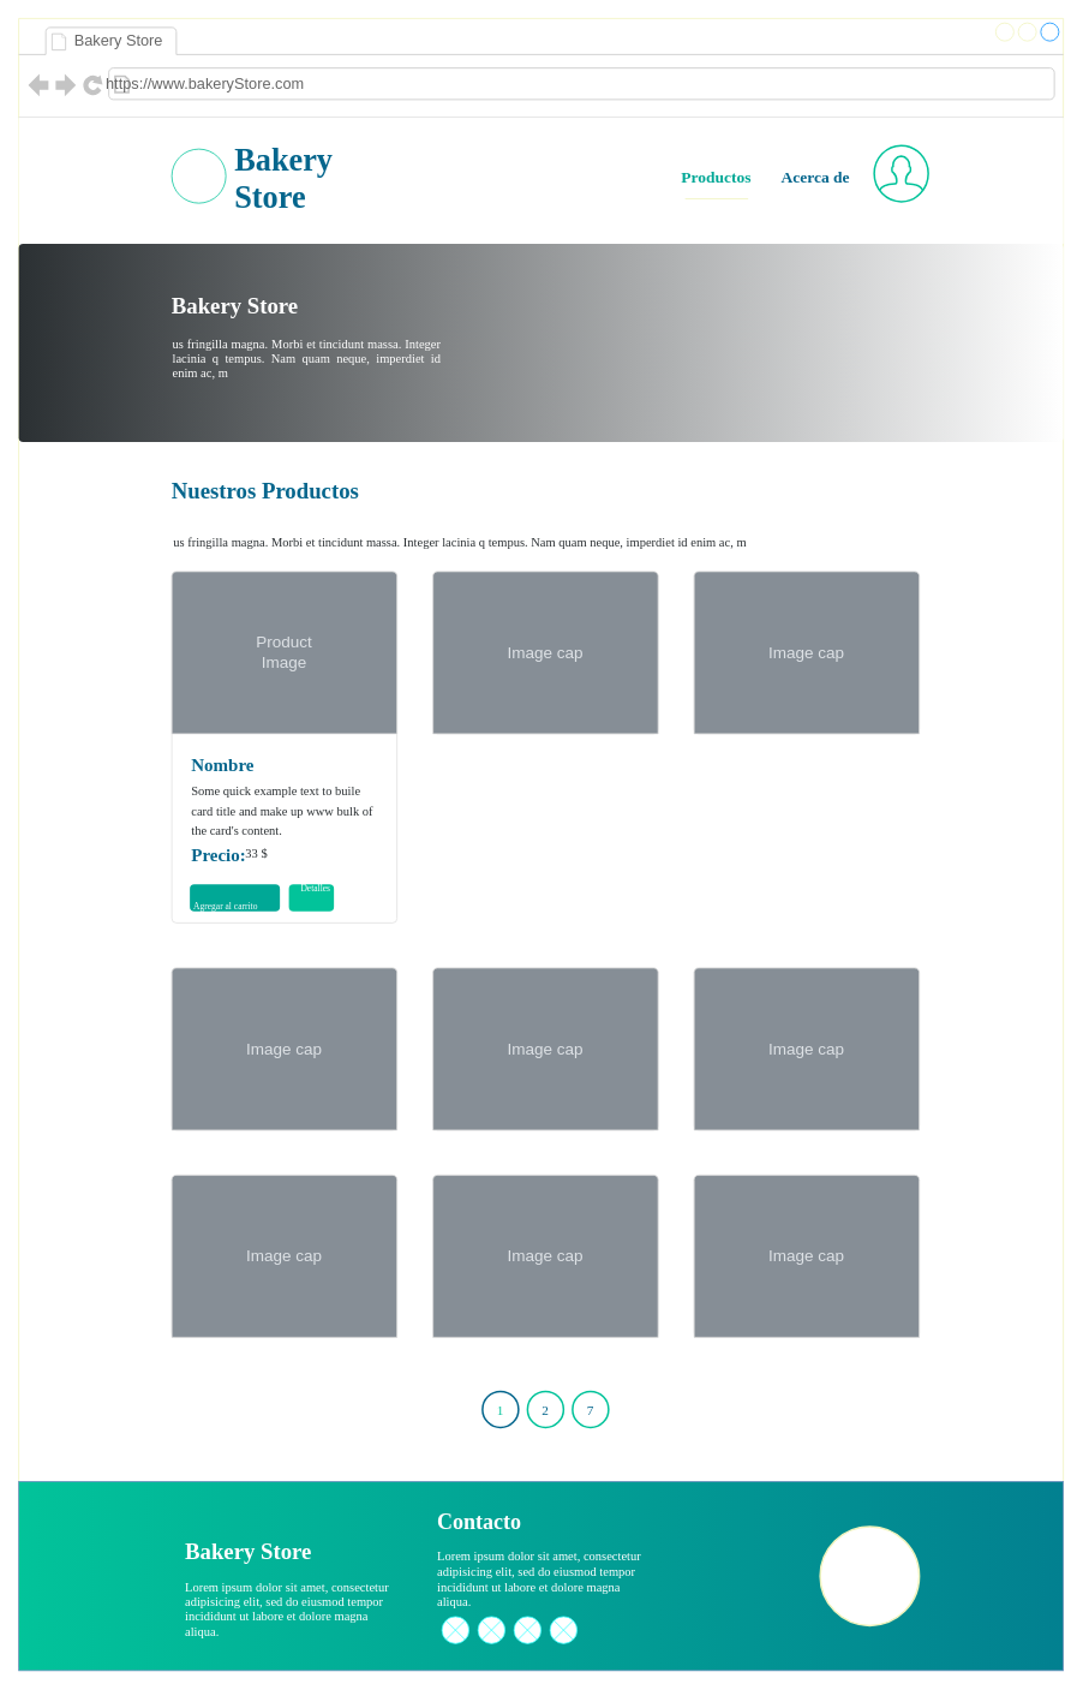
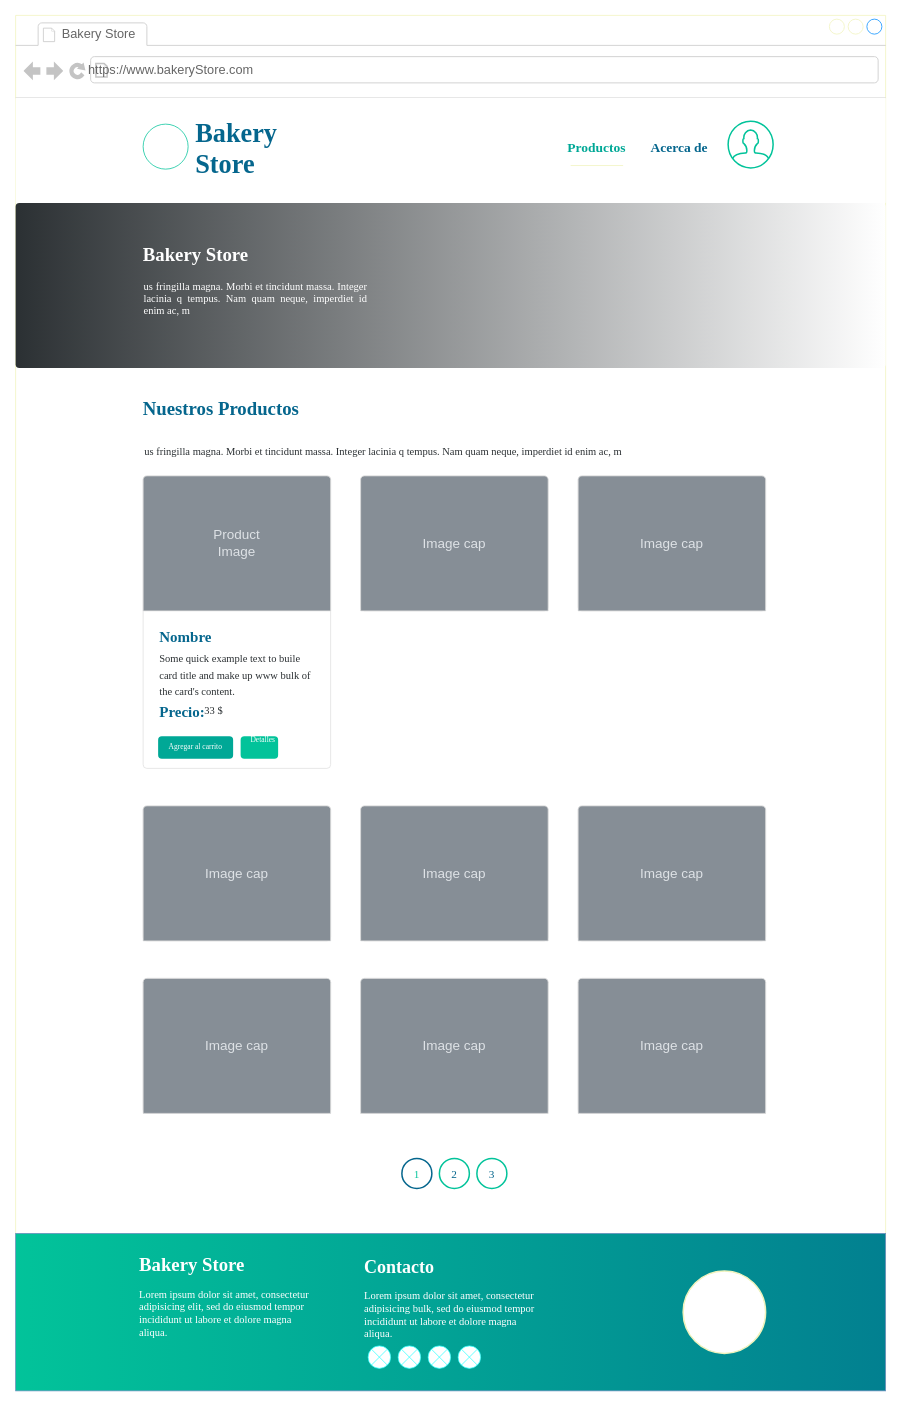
  <mxCell id="0" />
  <mxCell id="1" parent="0" />
  <mxCell id="2" value="" style="strokeWidth=1;shadow=0;dashed=0;align=center;html=1;shape=mxgraph.mockup.containers.browserWindow;rSize=0;strokeColor2=#008cff;strokeColor3=#c4c4c4;mainText=,;recursiveResize=0;strokeColor=#F0F3BD;" parent="1" vertex="1"><mxGeometry x="20" y="20" width="1160" height="1830" as="geometry" /></mxCell>
  <mxCell id="3" value="Bakery Store" style="strokeWidth=1;shadow=0;dashed=0;align=center;html=1;shape=mxgraph.mockup.containers.anchor;fontSize=17;fontColor=#666666;align=left;" parent="2" vertex="1"><mxGeometry x="60" y="12" width="110" height="26" as="geometry" /></mxCell>
  <mxCell id="4" value="https://www.bakeryStore.com" style="strokeWidth=1;shadow=0;dashed=0;align=center;html=1;shape=mxgraph.mockup.containers.anchor;rSize=0;fontSize=17;fontColor=#666666;align=left;" parent="2" vertex="1"><mxGeometry x="95" y="60" width="250" height="26" as="geometry" /></mxCell>
  <mxCell id="5" value="" style="html=1;shadow=0;dashed=0;fontSize=16;align=left;spacing=15;labelBackgroundColor=#2DB0A7;fillColor=#FFFFFF;strokeColor=none;fontColor=#ffffff;gradientColor=none;gradientDirection=north;" parent="2" vertex="1"><mxGeometry y="110" width="1160" height="140" as="geometry" /></mxCell>
  <mxCell id="6" value="Productos" style="fillColor=none;strokeColor=none;fontSize=18;fontColor=#00A896;align=center;fontFamily=Raleway;FType=g;fontStyle=1;labelBorderColor=none;shadow=0;rounded=0;" parent="5" vertex="1"><mxGeometry width="110" height="40" relative="1" as="geometry"><mxPoint x="720" y="45" as="offset" /></mxGeometry></mxCell>
  <mxCell id="7" value="Bakery&#10;Store" style="fillColor=none;strokeColor=none;fontSize=35;fontColor=#05668D;align=left;fontStyle=1;fontFamily=Dancing Script;FType=g;verticalAlign=top;spacing=0;" parent="5" vertex="1"><mxGeometry width="90" height="90" relative="1" as="geometry"><mxPoint x="240" y="20" as="offset" /></mxGeometry></mxCell>
  <mxCell id="8" value="" style="ellipse;whiteSpace=wrap;html=1;aspect=fixed;labelBackgroundColor=#2DB0A7;fontSize=30;align=left;strokeColor=#02C39A;" parent="5" vertex="1"><mxGeometry x="170" y="35" width="60" height="60" as="geometry" /></mxCell>
  <mxCell id="9" value="Acerca de" style="fillColor=none;strokeColor=none;fontSize=18;fontColor=#05668D;align=center;fontFamily=Raleway;FType=g;fontStyle=1" parent="5" vertex="1"><mxGeometry width="110" height="40" relative="1" as="geometry"><mxPoint x="830" y="45" as="offset" /></mxGeometry></mxCell>
  <mxCell id="10" value="" style="html=1;verticalLabelPosition=bottom;align=center;labelBackgroundColor=#ffffff;verticalAlign=top;strokeWidth=2;shadow=0;dashed=0;shape=mxgraph.ios7.icons.user;fontSize=18;strokeColor=#02C39A;" parent="5" vertex="1"><mxGeometry x="950" y="31.12" width="60" height="62.22" as="geometry" /></mxCell>
  <mxCell id="11" value="" style="endArrow=none;html=1;fontSize=18;fontColor=#6F6D4E;strokeColor=#F0F3BD;" parent="5" edge="1"><mxGeometry width="50" height="50" relative="1" as="geometry"><mxPoint x="740" y="90.222" as="sourcePoint" /><mxPoint x="810" y="90.222" as="targetPoint" /></mxGeometry></mxCell>
  <mxCell id="12" value="" style="html=1;shadow=0;dashed=0;shape=mxgraph.bootstrap.rrect;rSize=5;strokeColor=none;html=1;whiteSpace=wrap;fillColor=#2B3033;align=left;spacing=15;fontSize=14;verticalAlign=top;spacingTop=40;rounded=0;labelBackgroundColor=none;noLabel=1;gradientColor=#ffffff;gradientDirection=east;" parent="2" vertex="1"><mxGeometry y="250" width="1160" height="220" as="geometry" /></mxCell>
  <mxCell id="13" value="Bakery Store" style="fillColor=none;strokeColor=none;fontSize=25;fontColor=#ffffff;align=left;fontStyle=1;fontFamily=Dancing Script;FType=g;verticalAlign=top;spacing=0;" parent="2" vertex="1"><mxGeometry width="130" height="40" relative="1" as="geometry"><mxPoint x="170" y="299" as="offset" /></mxGeometry></mxCell>
  <mxCell id="14" value="&lt;p style=&quot;margin: 0px 0px 15px ; padding: 0px ; text-align: justify ; font-size: 14px&quot;&gt;us fringilla magna. Morbi et tincidunt massa. Integer lacinia q&amp;nbsp;tempus. Nam quam neque, imperdiet id enim ac, m&lt;/p&gt;" style="text;html=1;strokeColor=none;fillColor=none;align=center;verticalAlign=middle;whiteSpace=wrap;rounded=0;shadow=0;labelBackgroundColor=none;fontFamily=Raleway;fontSize=18;fontColor=#FFFFFF;" parent="2" vertex="1"><mxGeometry x="170" y="351" width="300" height="70" as="geometry" /></mxCell>
  <mxCell id="15" value="Nuestros Productos" style="fillColor=none;strokeColor=none;fontSize=25;fontColor=#05668D;align=left;fontStyle=1;fontFamily=Dancing Script;FType=g;verticalAlign=top;spacing=0;" parent="2" vertex="1"><mxGeometry width="180" height="40" relative="1" as="geometry"><mxPoint x="170" y="504" as="offset" /></mxGeometry></mxCell>
  <mxCell id="16" value="" style="html=1;shadow=0;dashed=0;shape=mxgraph.bootstrap.rrect;rSize=5;strokeColor=#DFDFDF;html=1;whiteSpace=wrap;fillColor=#ffffff;fontColor=#000000;verticalAlign=bottom;align=left;spacing=20;spacingBottom=50;fontSize=14;rounded=0;labelBackgroundColor=none;" parent="2" vertex="1"><mxGeometry x="170" y="614" width="250" height="390" as="geometry" /></mxCell>
  <mxCell id="17" value="Product&lt;br&gt;Image" style="html=1;shadow=0;dashed=0;shape=mxgraph.bootstrap.topButton;rSize=5;perimeter=none;whiteSpace=wrap;fillColor=#868E96;strokeColor=#DFDFDF;fontColor=#DEE2E6;resizeWidth=1;fontSize=18;" parent="16" vertex="1"><mxGeometry width="250" height="180" relative="1" as="geometry" /></mxCell>
  <mxCell id="18" value="" style="html=1;shadow=0;dashed=0;shape=mxgraph.bootstrap.rrect;rSize=5;perimeter=none;whiteSpace=wrap;fillColor=#00A896;strokeColor=none;fontColor=#ffffff;resizeWidth=1;fontSize=14;align=center;" parent="16" vertex="1"><mxGeometry y="1" width="100" height="30" relative="1" as="geometry"><mxPoint x="20" y="-42.67" as="offset" /></mxGeometry></mxCell>
- <mxCell id="19" value="&lt;font style=&quot;font-size: 10px&quot; color=&quot;#ffffff&quot;&gt;Agregar al carrito&lt;/font&gt;" style="text;html=1;align=center;verticalAlign=middle;whiteSpace=wrap;rounded=0;shadow=0;labelBackgroundColor=none;fontFamily=Raleway;fontSize=18;fillColor=none;" parent="16" vertex="1"><mxGeometry x="10" y="357.966" width="100" height="22.286" as="geometry" /></mxCell>
+ <mxCell id="19" value="&lt;font style=&quot;font-size: 10px&quot; color=&quot;#ffffff&quot;&gt;Agregar al carrito&lt;/font&gt;" style="text;html=1;align=center;verticalAlign=middle;whiteSpace=wrap;rounded=0;shadow=0;labelBackgroundColor=none;fontFamily=Raleway;fontSize=18;fillColor=none;" parent="16" vertex="1"><mxGeometry x="20" y="347.966" width="100" height="22.286" as="geometry" /></mxCell>
  <mxCell id="20" value="" style="html=1;shadow=0;dashed=0;shape=mxgraph.bootstrap.rrect;rSize=5;perimeter=none;whiteSpace=wrap;fillColor=#02C39A;strokeColor=none;fontColor=#ffffff;resizeWidth=1;fontSize=14;align=center;" parent="16" vertex="1"><mxGeometry y="1" width="50" height="30" relative="1" as="geometry"><mxPoint x="130" y="-42.67" as="offset" /></mxGeometry></mxCell>
  <mxCell id="21" value="&lt;font style=&quot;font-size: 10px&quot; color=&quot;#ffffff&quot;&gt;Detalles&lt;/font&gt;" style="text;html=1;strokeColor=none;fillColor=none;align=center;verticalAlign=middle;whiteSpace=wrap;rounded=0;shadow=0;labelBackgroundColor=none;fontFamily=Raleway;fontSize=18;fontColor=#2b3033;" parent="16" vertex="1"><mxGeometry x="135" y="337.966" width="50" height="22.286" as="geometry" /></mxCell>
  <mxCell id="22" value="&lt;font face=&quot;Dancing Script&quot; size=&quot;1&quot; color=&quot;#05668d&quot;&gt;&lt;b style=&quot;font-size: 20px&quot;&gt;Nombre&lt;/b&gt;&lt;/font&gt;" style="text;html=1;strokeColor=none;fillColor=none;align=left;verticalAlign=middle;whiteSpace=wrap;rounded=0;shadow=0;labelBackgroundColor=none;fontFamily=Raleway;fontSize=18;fontColor=#2b3033;" parent="16" vertex="1"><mxGeometry x="20" y="200.002" width="70" height="30.0" as="geometry" /></mxCell>
  <mxCell id="23" value="&lt;span style=&quot;font-size: 14px&quot;&gt;Some quick example text to buile card title and make up www bulk of the card's content.&lt;/span&gt;" style="text;html=1;strokeColor=none;fillColor=none;align=left;verticalAlign=middle;whiteSpace=wrap;rounded=0;shadow=0;labelBackgroundColor=none;fontFamily=Raleway;fontSize=18;fontColor=#2b3033;" parent="16" vertex="1"><mxGeometry x="20" y="229.998" width="210" height="70" as="geometry" /></mxCell>
  <mxCell id="24" value="&lt;font face=&quot;Dancing Script&quot; size=&quot;1&quot; color=&quot;#05668d&quot;&gt;&lt;b style=&quot;font-size: 20px&quot;&gt;Precio:&amp;nbsp;&lt;/b&gt;&lt;/font&gt;" style="text;html=1;strokeColor=none;fillColor=none;align=left;verticalAlign=middle;whiteSpace=wrap;rounded=0;shadow=0;labelBackgroundColor=none;fontFamily=Raleway;fontSize=18;fontColor=#2b3033;" parent="16" vertex="1"><mxGeometry x="20" y="299.995" width="60" height="30.0" as="geometry" /></mxCell>
  <mxCell id="25" value="&lt;span style=&quot;font-size: 14px&quot;&gt;33 $&lt;/span&gt;" style="text;html=1;strokeColor=none;fillColor=none;align=left;verticalAlign=middle;whiteSpace=wrap;rounded=0;shadow=0;labelBackgroundColor=none;fontFamily=Raleway;fontSize=18;fontColor=#2b3033;" parent="16" vertex="1"><mxGeometry x="80" y="299.995" width="40" height="25.0" as="geometry" /></mxCell>
  <mxCell id="26" value="" style="html=1;shadow=0;dashed=0;shape=mxgraph.bootstrap.rrect;rSize=5;strokeColor=#DFDFDF;html=1;whiteSpace=wrap;fillColor=#ffffff;fontColor=#000000;verticalAlign=bottom;align=left;spacing=20;fontSize=14;rounded=0;labelBackgroundColor=none;" parent="2" vertex="1"><mxGeometry x="460" y="614" width="250" height="180" as="geometry" /></mxCell>
  <mxCell id="27" value="Image cap" style="html=1;shadow=0;dashed=0;shape=mxgraph.bootstrap.topButton;rSize=5;perimeter=none;whiteSpace=wrap;fillColor=#868E96;strokeColor=#DFDFDF;fontColor=#DEE2E6;resizeWidth=1;fontSize=18;" parent="26" vertex="1"><mxGeometry width="250" height="180" relative="1" as="geometry" /></mxCell>
  <mxCell id="28" value="" style="html=1;shadow=0;dashed=0;shape=mxgraph.bootstrap.rrect;rSize=5;strokeColor=#DFDFDF;html=1;whiteSpace=wrap;fillColor=#ffffff;fontColor=#000000;verticalAlign=bottom;align=left;spacing=20;fontSize=14;rounded=0;labelBackgroundColor=none;" parent="2" vertex="1"><mxGeometry x="750" y="614" width="250" height="180" as="geometry" /></mxCell>
  <mxCell id="29" value="Image cap" style="html=1;shadow=0;dashed=0;shape=mxgraph.bootstrap.topButton;rSize=5;perimeter=none;whiteSpace=wrap;fillColor=#868E96;strokeColor=#DFDFDF;fontColor=#DEE2E6;resizeWidth=1;fontSize=18;" parent="28" vertex="1"><mxGeometry width="250" height="180" relative="1" as="geometry" /></mxCell>
  <mxCell id="30" value="" style="group;labelBackgroundColor=#ffffff;fillColor=#02C39A;strokeColor=#6c8ebf;gradientColor=#028090;gradientDirection=east;" parent="2" vertex="1" connectable="0"><mxGeometry y="1624" width="1160" height="210" as="geometry" /></mxCell>
- <mxCell id="31" value="&lt;h1&gt;&lt;font face=&quot;Raleway&quot;&gt;Contacto&lt;/font&gt;&lt;/h1&gt;&lt;p&gt;&lt;font face=&quot;Raleway&quot; style=&quot;font-size: 14px&quot;&gt;Lorem ipsum dolor sit amet, consectetur adipisicing elit, sed do eiusmod tempor incididunt ut labore et dolore magna aliqua.&lt;/font&gt;&lt;/p&gt;" style="text;html=1;strokeColor=none;fillColor=none;spacing=5;spacingTop=-20;whiteSpace=wrap;overflow=hidden;rounded=0;fontColor=#FFFFFF;" parent="30" vertex="1"><mxGeometry x="460" y="25" width="240" height="120" as="geometry" /></mxCell>
+ <mxCell id="31" value="&lt;h1&gt;&lt;font face=&quot;Raleway&quot;&gt;Contacto&lt;/font&gt;&lt;/h1&gt;&lt;p&gt;&lt;font face=&quot;Raleway&quot; style=&quot;font-size: 14px&quot;&gt;Lorem ipsum dolor sit amet, consectetur adipisicing bulk, sed do eiusmod tempor incididunt ut labore et dolore magna aliqua.&lt;/font&gt;&lt;/p&gt;" style="text;html=1;strokeColor=none;fillColor=none;spacing=5;spacingTop=-20;whiteSpace=wrap;overflow=hidden;rounded=0;fontColor=#FFFFFF;" parent="30" vertex="1"><mxGeometry x="460" y="25" width="240" height="120" as="geometry" /></mxCell>
  <mxCell id="32" value="" style="shape=sumEllipse;perimeter=ellipsePerimeter;whiteSpace=wrap;html=1;backgroundOutline=1;strokeColor=#33FFFF;" parent="30" vertex="1"><mxGeometry x="470" y="150" width="30" height="30" as="geometry" /></mxCell>
  <mxCell id="33" value="" style="shape=sumEllipse;perimeter=ellipsePerimeter;whiteSpace=wrap;html=1;backgroundOutline=1;strokeColor=#33FFFF;" parent="30" vertex="1"><mxGeometry x="510" y="150" width="30" height="30" as="geometry" /></mxCell>
  <mxCell id="34" value="" style="shape=sumEllipse;perimeter=ellipsePerimeter;whiteSpace=wrap;html=1;backgroundOutline=1;strokeColor=#33FFFF;" parent="30" vertex="1"><mxGeometry x="550" y="150" width="30" height="30" as="geometry" /></mxCell>
  <mxCell id="35" value="" style="shape=sumEllipse;perimeter=ellipsePerimeter;whiteSpace=wrap;html=1;backgroundOutline=1;strokeColor=#33FFFF;" parent="30" vertex="1"><mxGeometry x="590" y="150" width="30" height="30" as="geometry" /></mxCell>
- <mxCell id="36" value="&lt;h1 style=&quot;font-size: 25px&quot;&gt;&lt;font face=&quot;Dancing Script&quot; color=&quot;#ffffff&quot; style=&quot;font-size: 25px&quot;&gt;Bakery Store&lt;/font&gt;&lt;/h1&gt;&lt;p&gt;&lt;font face=&quot;Raleway&quot; style=&quot;font-size: 14px&quot; color=&quot;#ffffff&quot;&gt;Lorem ipsum dolor sit amet, consectetur adipisicing elit, sed do eiusmod tempor incididunt ut labore et dolore magna aliqua.&lt;/font&gt;&lt;/p&gt;" style="text;html=1;strokeColor=none;fillColor=none;spacing=5;spacingTop=-20;whiteSpace=wrap;overflow=hidden;rounded=0;" parent="30" vertex="1"><mxGeometry x="180" y="55" width="240" height="130" as="geometry" /></mxCell>
+ <mxCell id="36" value="&lt;h1 style=&quot;font-size: 25px&quot;&gt;&lt;font face=&quot;Dancing Script&quot; color=&quot;#ffffff&quot; style=&quot;font-size: 25px&quot;&gt;Bakery Store&lt;/font&gt;&lt;/h1&gt;&lt;p&gt;&lt;font face=&quot;Raleway&quot; style=&quot;font-size: 14px&quot; color=&quot;#ffffff&quot;&gt;Lorem ipsum dolor sit amet, consectetur adipisicing elit, sed do eiusmod tempor incididunt ut labore et dolore magna aliqua.&lt;/font&gt;&lt;/p&gt;" style="text;html=1;strokeColor=none;fillColor=none;spacing=5;spacingTop=-20;whiteSpace=wrap;overflow=hidden;rounded=0;" parent="30" vertex="1"><mxGeometry x="160" y="20" width="240" height="130" as="geometry" /></mxCell>
  <mxCell id="37" value="" style="ellipse;whiteSpace=wrap;html=1;aspect=fixed;labelBackgroundColor=#ffffff;strokeColor=#F0F3BD;strokeWidth=2;fillColor=#FFFFFF;gradientColor=none;fontColor=#FFFFFF;" parent="30" vertex="1"><mxGeometry x="890" y="50" width="110" height="110" as="geometry" /></mxCell>
  <mxCell id="38" value="" style="html=1;shadow=0;dashed=0;shape=mxgraph.bootstrap.rrect;rSize=5;strokeColor=#DFDFDF;html=1;whiteSpace=wrap;fillColor=#ffffff;fontColor=#000000;verticalAlign=bottom;align=left;spacing=20;fontSize=14;rounded=0;labelBackgroundColor=none;" parent="2" vertex="1"><mxGeometry x="170" y="1054" width="250" height="180" as="geometry" /></mxCell>
  <mxCell id="39" value="Image cap" style="html=1;shadow=0;dashed=0;shape=mxgraph.bootstrap.topButton;rSize=5;perimeter=none;whiteSpace=wrap;fillColor=#868E96;strokeColor=#DFDFDF;fontColor=#DEE2E6;resizeWidth=1;fontSize=18;" parent="38" vertex="1"><mxGeometry width="250" height="180" relative="1" as="geometry" /></mxCell>
  <mxCell id="40" value="" style="html=1;shadow=0;dashed=0;shape=mxgraph.bootstrap.rrect;rSize=5;strokeColor=#DFDFDF;html=1;whiteSpace=wrap;fillColor=#ffffff;fontColor=#000000;verticalAlign=bottom;align=left;spacing=20;fontSize=14;rounded=0;labelBackgroundColor=none;" parent="2" vertex="1"><mxGeometry x="460" y="1054" width="250" height="180" as="geometry" /></mxCell>
  <mxCell id="41" value="Image cap" style="html=1;shadow=0;dashed=0;shape=mxgraph.bootstrap.topButton;rSize=5;perimeter=none;whiteSpace=wrap;fillColor=#868E96;strokeColor=#DFDFDF;fontColor=#DEE2E6;resizeWidth=1;fontSize=18;" parent="40" vertex="1"><mxGeometry width="250" height="180" relative="1" as="geometry" /></mxCell>
  <mxCell id="42" value="" style="html=1;shadow=0;dashed=0;shape=mxgraph.bootstrap.rrect;rSize=5;strokeColor=#DFDFDF;html=1;whiteSpace=wrap;fillColor=#ffffff;fontColor=#000000;verticalAlign=bottom;align=left;spacing=20;fontSize=14;rounded=0;labelBackgroundColor=none;" parent="2" vertex="1"><mxGeometry x="750" y="1054" width="250" height="180" as="geometry" /></mxCell>
  <mxCell id="43" value="Image cap" style="html=1;shadow=0;dashed=0;shape=mxgraph.bootstrap.topButton;rSize=5;perimeter=none;whiteSpace=wrap;fillColor=#868E96;strokeColor=#DFDFDF;fontColor=#DEE2E6;resizeWidth=1;fontSize=18;" parent="42" vertex="1"><mxGeometry width="250" height="180" relative="1" as="geometry" /></mxCell>
  <mxCell id="44" value="" style="html=1;shadow=0;dashed=0;shape=mxgraph.bootstrap.rrect;rSize=5;strokeColor=#DFDFDF;html=1;whiteSpace=wrap;fillColor=#ffffff;fontColor=#000000;verticalAlign=bottom;align=left;spacing=20;fontSize=14;rounded=0;labelBackgroundColor=none;" parent="2" vertex="1"><mxGeometry x="170" y="1284" width="250" height="180" as="geometry" /></mxCell>
  <mxCell id="45" value="Image cap" style="html=1;shadow=0;dashed=0;shape=mxgraph.bootstrap.topButton;rSize=5;perimeter=none;whiteSpace=wrap;fillColor=#868E96;strokeColor=#DFDFDF;fontColor=#DEE2E6;resizeWidth=1;fontSize=18;" parent="44" vertex="1"><mxGeometry width="250" height="180" relative="1" as="geometry" /></mxCell>
  <mxCell id="46" value="" style="html=1;shadow=0;dashed=0;shape=mxgraph.bootstrap.rrect;rSize=5;strokeColor=#DFDFDF;html=1;whiteSpace=wrap;fillColor=#ffffff;fontColor=#000000;verticalAlign=bottom;align=left;spacing=20;fontSize=14;rounded=0;labelBackgroundColor=none;" parent="2" vertex="1"><mxGeometry x="460" y="1284" width="250" height="180" as="geometry" /></mxCell>
  <mxCell id="47" value="Image cap" style="html=1;shadow=0;dashed=0;shape=mxgraph.bootstrap.topButton;rSize=5;perimeter=none;whiteSpace=wrap;fillColor=#868E96;strokeColor=#DFDFDF;fontColor=#DEE2E6;resizeWidth=1;fontSize=18;" parent="46" vertex="1"><mxGeometry width="250" height="180" relative="1" as="geometry" /></mxCell>
  <mxCell id="48" value="" style="html=1;shadow=0;dashed=0;shape=mxgraph.bootstrap.rrect;rSize=5;strokeColor=#DFDFDF;html=1;whiteSpace=wrap;fillColor=#ffffff;fontColor=#000000;verticalAlign=bottom;align=left;spacing=20;fontSize=14;rounded=0;labelBackgroundColor=none;" parent="2" vertex="1"><mxGeometry x="750" y="1284" width="250" height="180" as="geometry" /></mxCell>
  <mxCell id="49" value="Image cap" style="html=1;shadow=0;dashed=0;shape=mxgraph.bootstrap.topButton;rSize=5;perimeter=none;whiteSpace=wrap;fillColor=#868E96;strokeColor=#DFDFDF;fontColor=#DEE2E6;resizeWidth=1;fontSize=18;" parent="48" vertex="1"><mxGeometry width="250" height="180" relative="1" as="geometry" /></mxCell>
  <mxCell id="50" value="&lt;p style=&quot;margin: 0px 0px 15px; padding: 0px; font-size: 14px;&quot;&gt;&lt;font color=&quot;#2b3033&quot;&gt;us fringilla magna. Morbi et tincidunt massa. Integer lacinia q&amp;nbsp;tempus. Nam quam neque, imperdiet id enim ac, m&lt;/font&gt;&lt;/p&gt;" style="text;html=1;strokeColor=none;fillColor=none;align=left;verticalAlign=middle;whiteSpace=wrap;rounded=0;shadow=0;labelBackgroundColor=none;fontFamily=Raleway;fontSize=18;fontColor=#FFFFFF;" parent="2" vertex="1"><mxGeometry x="170" y="554" width="830" height="70" as="geometry" /></mxCell>
  <mxCell id="51" value="" style="group" parent="2" vertex="1" connectable="0"><mxGeometry x="515" y="1524" width="140" height="40" as="geometry" /></mxCell>
  <mxCell id="52" value="" style="ellipse;whiteSpace=wrap;html=1;aspect=fixed;labelBackgroundColor=none;strokeWidth=2;strokeColor=#05668D;" parent="51" vertex="1"><mxGeometry width="40" height="40" as="geometry" /></mxCell>
  <mxCell id="53" value="&lt;font face=&quot;Raleway&quot; style=&quot;font-size: 15px&quot; color=&quot;#02c39a&quot;&gt;1&lt;/font&gt;" style="text;html=1;strokeColor=none;fillColor=none;align=center;verticalAlign=middle;whiteSpace=wrap;rounded=0;labelBackgroundColor=none;fontColor=#FFFFFF;" parent="51" vertex="1"><mxGeometry width="40" height="40" as="geometry" /></mxCell>
  <mxCell id="54" value="" style="ellipse;whiteSpace=wrap;html=1;aspect=fixed;labelBackgroundColor=none;strokeWidth=2;strokeColor=#02C39A;" parent="51" vertex="1"><mxGeometry x="50" width="40" height="40" as="geometry" /></mxCell>
  <mxCell id="55" value="&lt;font face=&quot;Raleway&quot; style=&quot;font-size: 15px&quot; color=&quot;#05668d&quot;&gt;2&lt;/font&gt;" style="text;html=1;strokeColor=none;fillColor=none;align=center;verticalAlign=middle;whiteSpace=wrap;rounded=0;labelBackgroundColor=none;fontColor=#FFFFFF;" parent="51" vertex="1"><mxGeometry x="50" width="40" height="40" as="geometry" /></mxCell>
  <mxCell id="56" value="" style="ellipse;whiteSpace=wrap;html=1;aspect=fixed;labelBackgroundColor=none;strokeWidth=2;strokeColor=#02C39A;" parent="51" vertex="1"><mxGeometry x="100" width="40" height="40" as="geometry" /></mxCell>
- <mxCell id="57" value="&lt;font face=&quot;Raleway&quot; style=&quot;font-size: 15px&quot; color=&quot;#05668d&quot;&gt;7&lt;/font&gt;" style="text;html=1;strokeColor=none;fillColor=none;align=center;verticalAlign=middle;whiteSpace=wrap;rounded=0;labelBackgroundColor=none;fontColor=#FFFFFF;" parent="51" vertex="1"><mxGeometry x="100" width="40" height="40" as="geometry" /></mxCell>
+ <mxCell id="57" value="&lt;font face=&quot;Raleway&quot; style=&quot;font-size: 15px&quot; color=&quot;#05668d&quot;&gt;3&lt;/font&gt;" style="text;html=1;strokeColor=none;fillColor=none;align=center;verticalAlign=middle;whiteSpace=wrap;rounded=0;labelBackgroundColor=none;fontColor=#FFFFFF;" parent="51" vertex="1"><mxGeometry x="100" width="40" height="40" as="geometry" /></mxCell>
